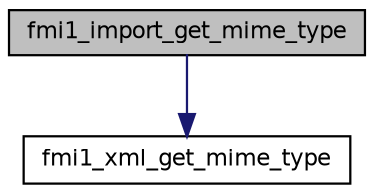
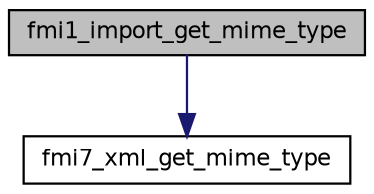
  digraph {
    rankdir=TB
    node [color=black fontname=Helvetica fontsize=10 shape=record style=filled]
    n1 [fillcolor=grey75 fontcolor=black height=0.2 label=fmi1_import_get_mime_type width=0.4]
-   n2 [fillcolor=white height=0.2 label=fmi1_xml_get_mime_type width=0.4]
+   n2 [fillcolor=white height=0.2 label=fmi7_xml_get_mime_type width=0.4]
    n1 -> n2 [color=midnightblue fontname=Helvetica fontsize=10 labelfontname=Helvetica labelfontsize=10 style=solid]
  }
